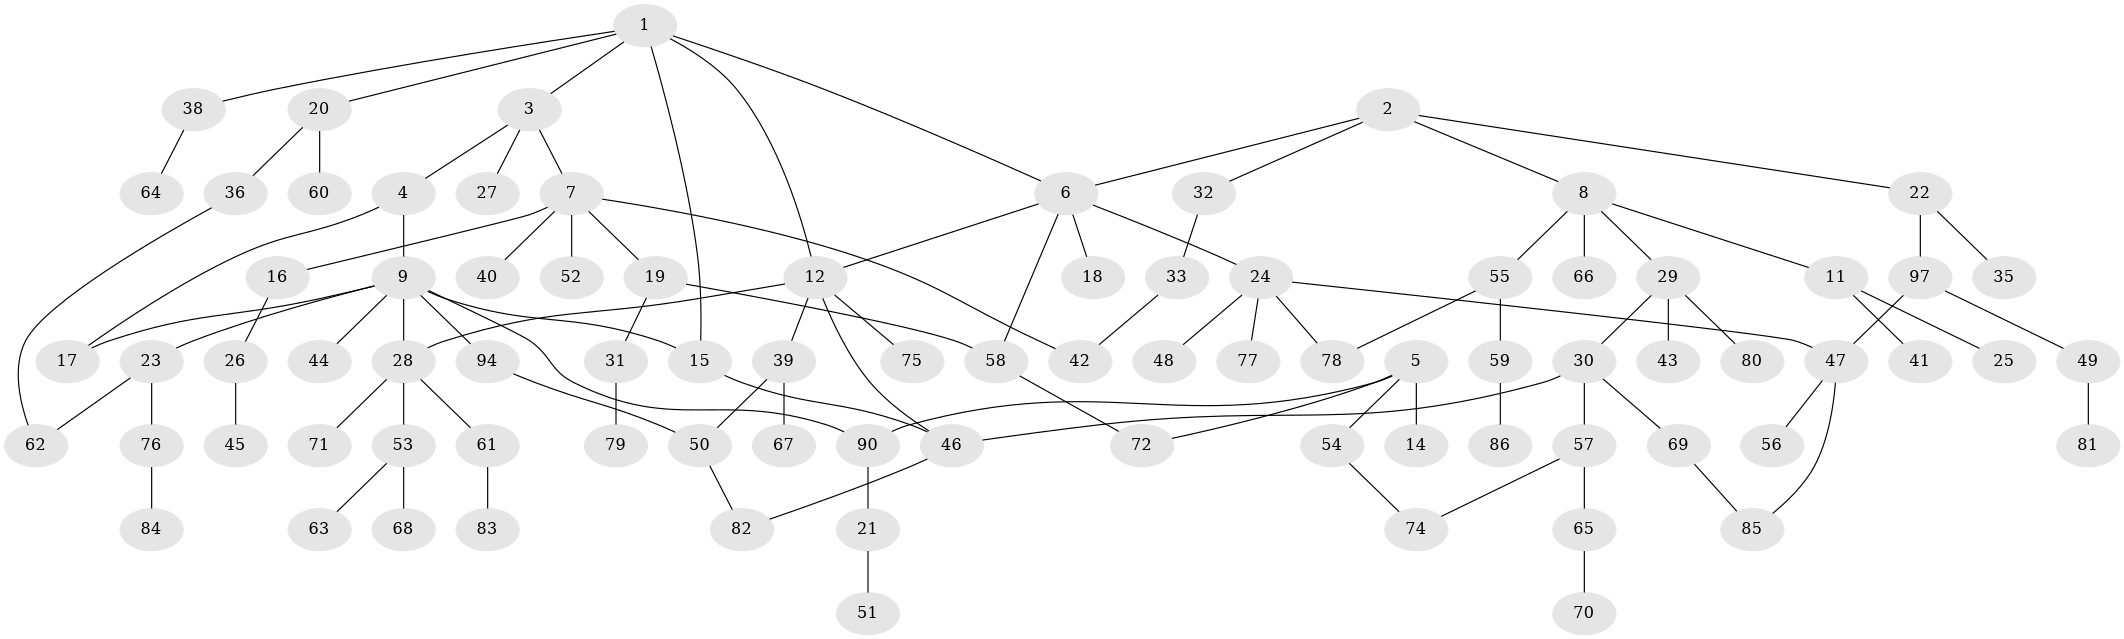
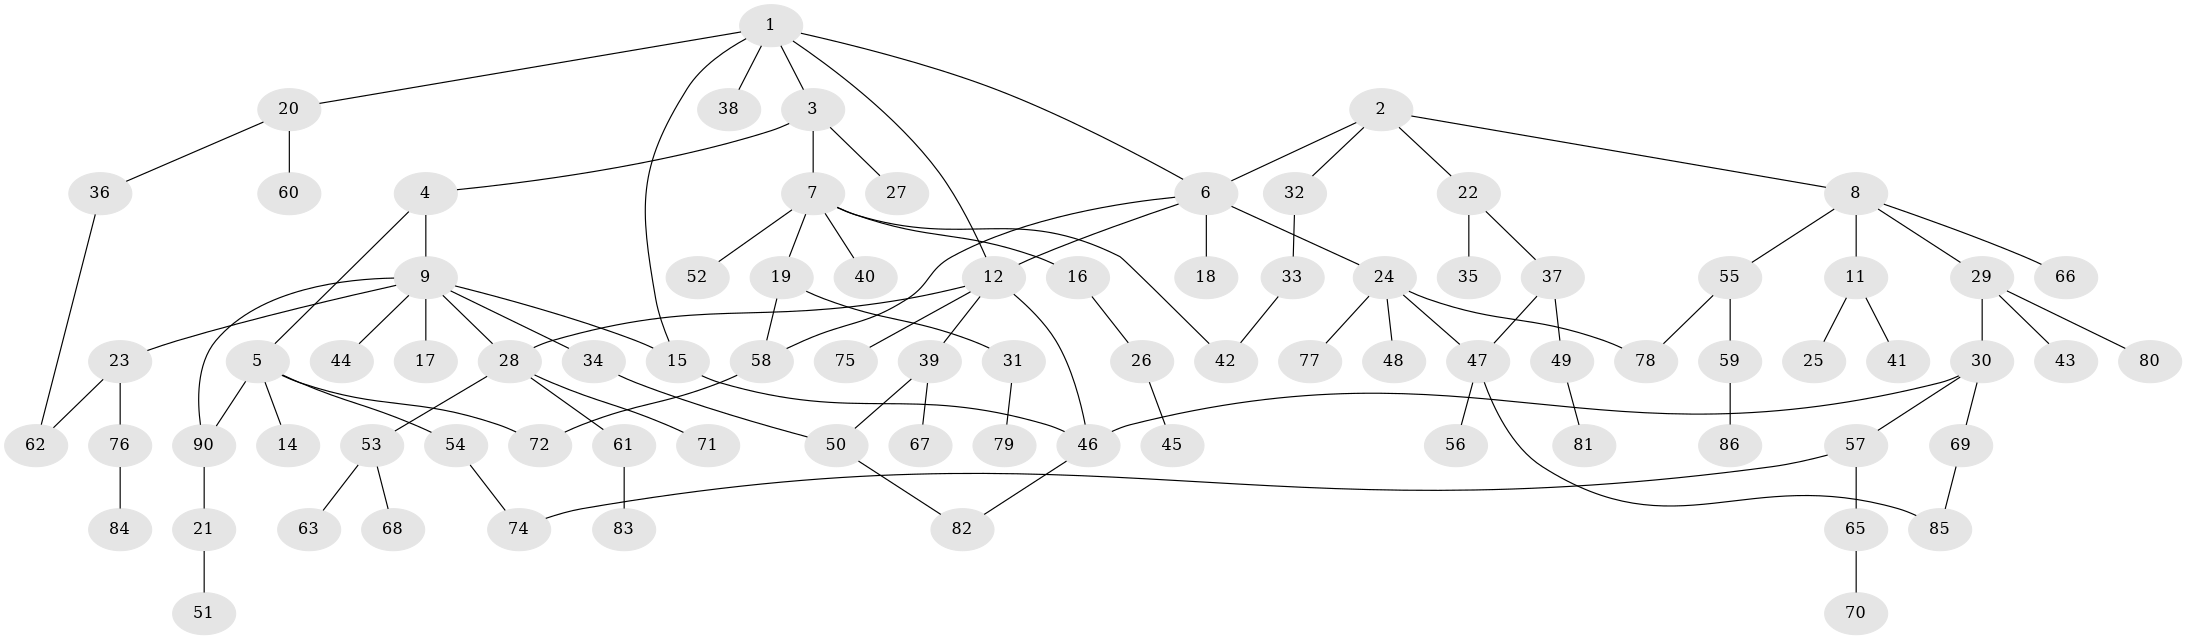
  graph {
    node [color=gray90 style=filled]
    1
    3
    12
    15
    20
    38
    6
    2
    8
    22
    32
    4
    7
    27
    28
    39
    46
    75
    36
    60
-   64
    18
    24
    58
    11
    29
    55
    66
    35
-   37 [label=97]
+   37
    33
    5
    9
    16
    19
    40
    42
    52
    n39 [label=90]
    14
    54
    72
    17
    23
-   34 [label=94]
+   34
    44
    21
    74
    47
    48
    77
    78
    26
    31
    25
    41
    30
    43
    80
    59
    62
    76
    53
    61
    71
    50
    51
    67
    82
    45
    79
    49
    84
    56
    85
    63
    68
    83
    57
    69
    65
    81
    86
    70
    1 -- 3
    1 -- 12
    1 -- 15
    1 -- 20
    1 -- 38
    1 -- 6
    3 -- 4
    3 -- 7
    3 -- 27
    12 -- 28
    12 -- 39
    12 -- 46
    12 -- 75
    15 -- 46
    20 -- 36
    20 -- 60
-   38 -- 64
    6 -- 12
    6 -- 18
    6 -- 24
    6 -- 58
    2 -- 6
    2 -- 8
    2 -- 22
    2 -- 32
    8 -- 11
    8 -- 29
    8 -- 55
    8 -- 66
    22 -- 35
    22 -- 37
    32 -- 33
-   4 -- 17
+   4 -- 5
    4 -- 9
    7 -- 16
    7 -- 19
    7 -- 40
    7 -- 42
    7 -- 52
    28 -- 53
    28 -- 61
    28 -- 71
    39 -- 50
    39 -- 67
    46 -- 82
    36 -- 62
    24 -- 47
    24 -- 48
    24 -- 77
    24 -- 78
    58 -- 72
    11 -- 25
    11 -- 41
    29 -- 30
    29 -- 43
    29 -- 80
    55 -- 78
    55 -- 59
    37 -- 47
    37 -- 49
    33 -- 42
    5 -- n39
    5 -- 14
    5 -- 54
    5 -- 72
    9 -- 15
    9 -- 28
    9 -- n39
    9 -- 17
    9 -- 23
    9 -- 34
    9 -- 44
    16 -- 26
    19 -- 58
    19 -- 31
    n39 -- 21
    54 -- 74
    23 -- 62
    23 -- 76
    34 -- 50
    21 -- 51
    47 -- 56
    47 -- 85
    26 -- 45
    31 -- 79
    30 -- 46
    30 -- 57
    30 -- 69
    59 -- 86
    76 -- 84
    53 -- 63
    53 -- 68
    61 -- 83
    50 -- 82
    49 -- 81
    57 -- 74
    57 -- 65
    69 -- 85
    65 -- 70
  }
